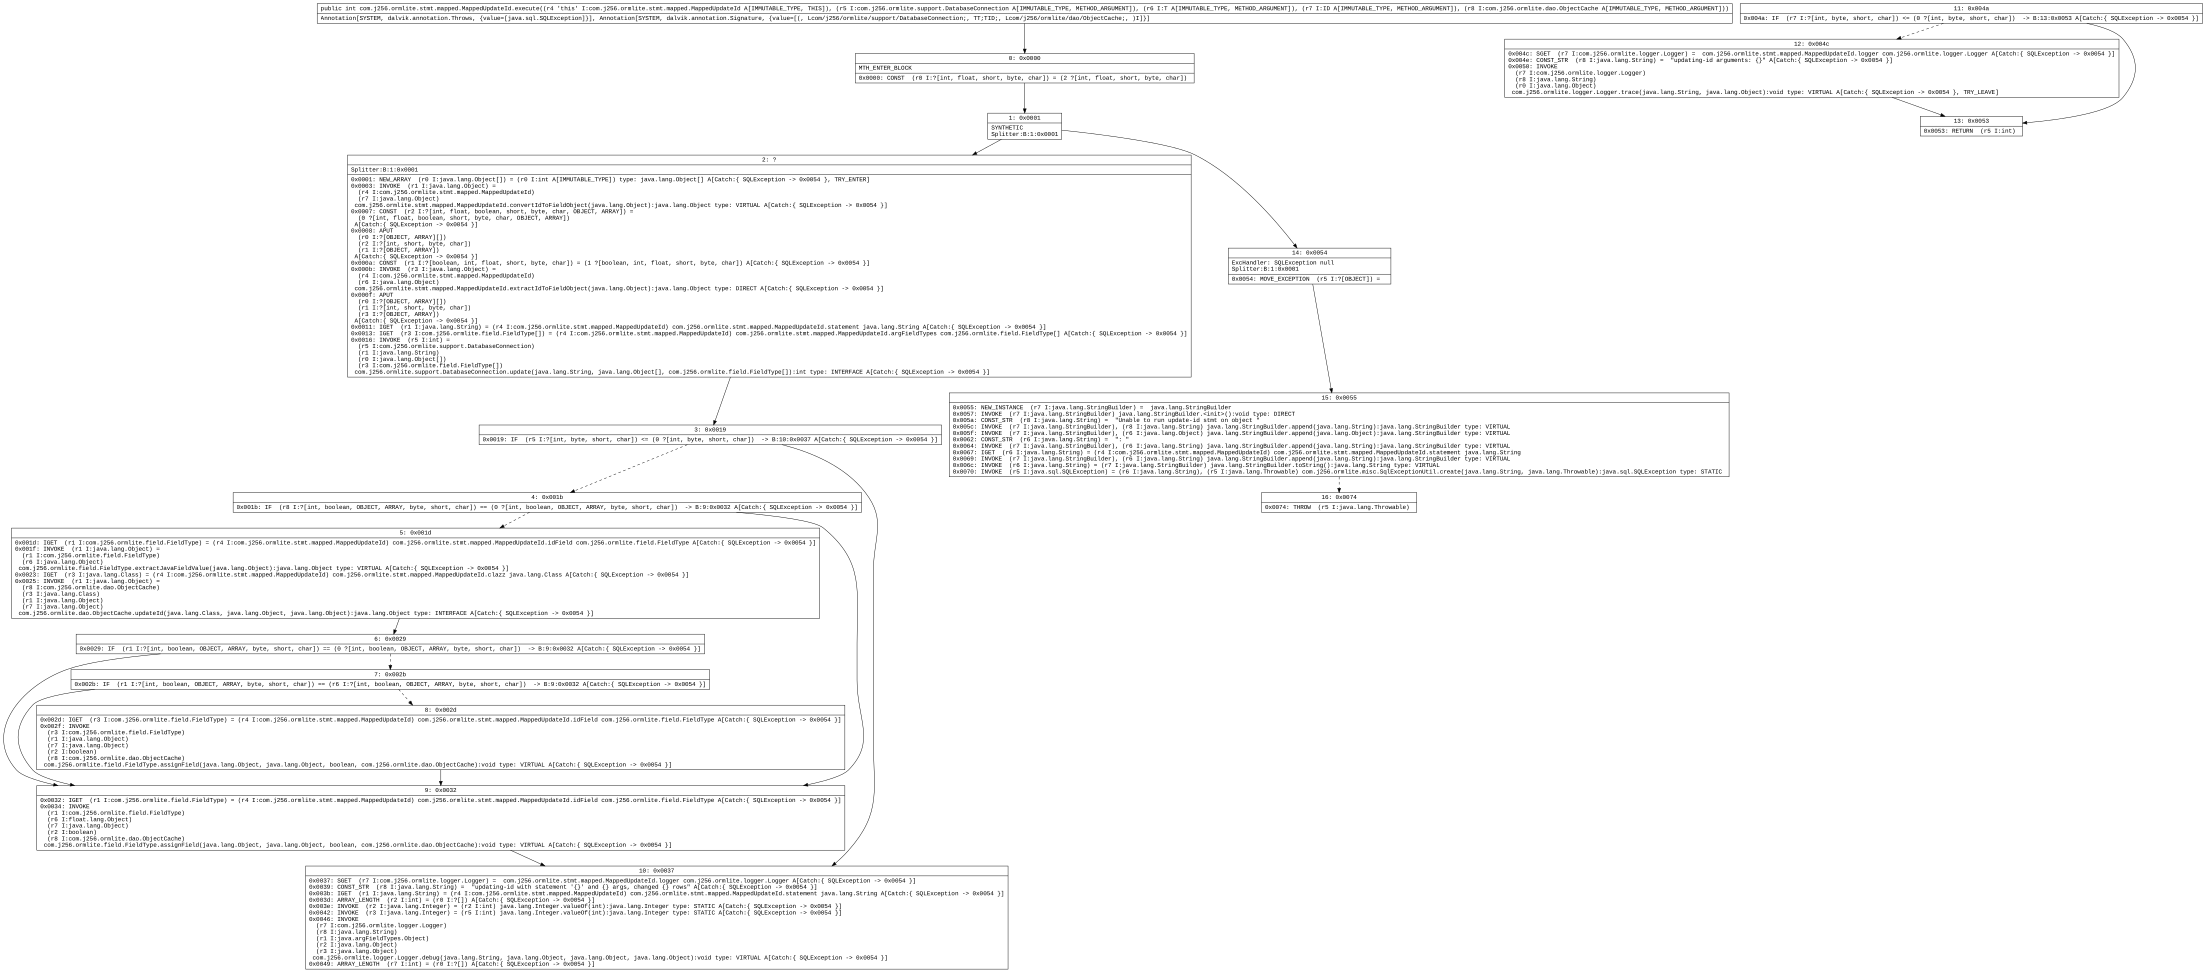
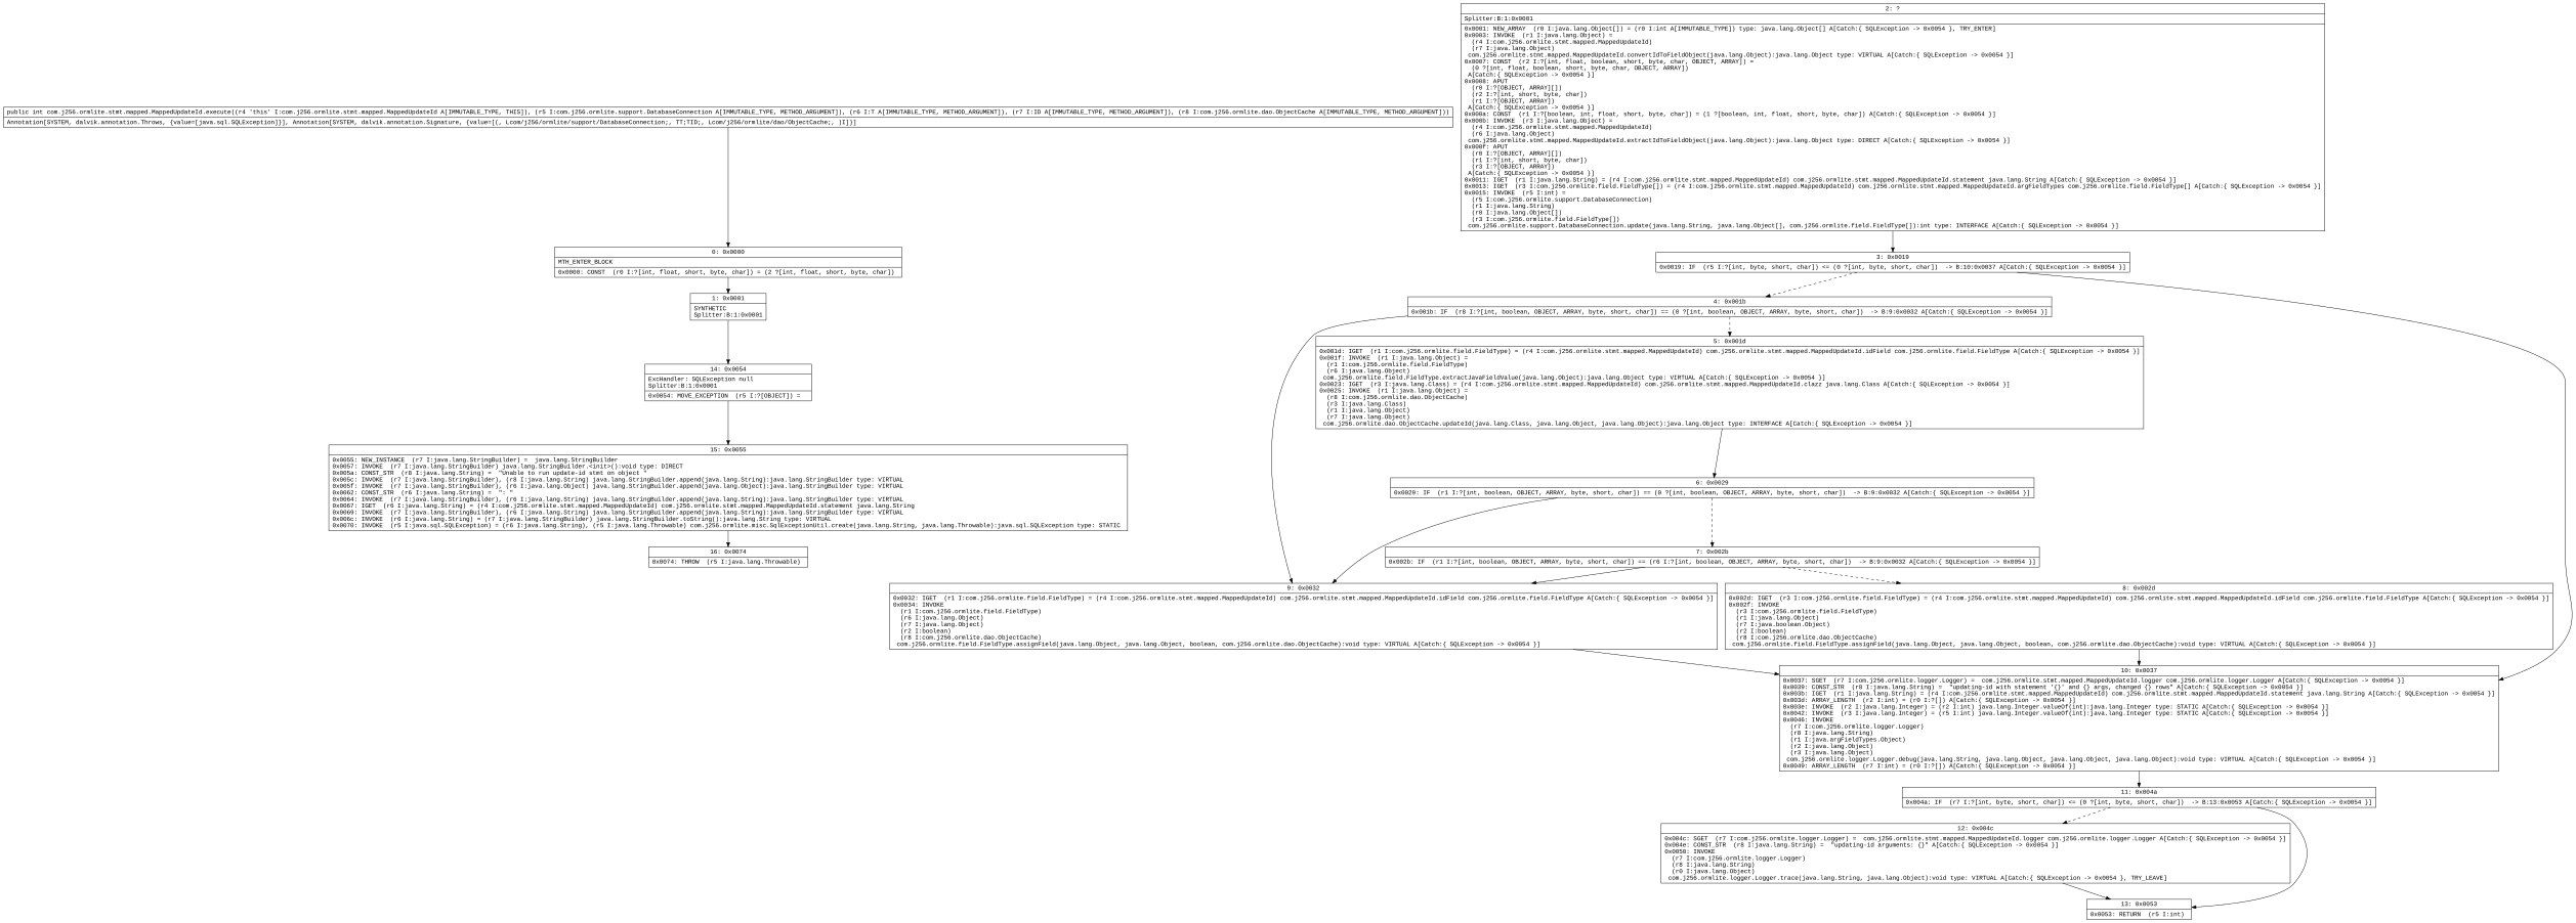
  digraph {
    fontname="Liberation Mono"
    node [fontname="Liberation Mono" shape=record]
    edge [fontname="Liberation Mono"]
    n1 [label="{0\:\ 0x0000|MTH_ENTER_BLOCK\l|0x0000: CONST  (r0 I:?[int, float, short, byte, char]) = (2 ?[int, float, short, byte, char]) \l}"]
    n2 [label="{1\:\ 0x0001|SYNTHETIC\lSplitter:B:1:0x0001\l}"]
-   n3 [label="{2\:\ ?|Splitter:B:1:0x0001\l|0x0001: NEW_ARRAY  (r0 I:java.lang.Object[]) = (r0 I:int A[IMMUTABLE_TYPE]) type: java.lang.Object[] A[Catch:\{ SQLException \-\> 0x0054 \}, TRY_ENTER]\l0x0003: INVOKE  (r1 I:java.lang.Object) = \l  (r4 I:com.j256.ormlite.stmt.mapped.MappedUpdateId)\l  (r7 I:java.lang.Object)\l com.j256.ormlite.stmt.mapped.MappedUpdateId.convertIdToFieldObject(java.lang.Object):java.lang.Object type: VIRTUAL A[Catch:\{ SQLException \-\> 0x0054 \}]\l0x0007: CONST  (r2 I:?[int, float, boolean, short, byte, char, OBJECT, ARRAY]) = \l  (0 ?[int, float, boolean, short, byte, char, OBJECT, ARRAY])\l A[Catch:\{ SQLException \-\> 0x0054 \}]\l0x0008: APUT  \l  (r0 I:?[OBJECT, ARRAY][])\l  (r2 I:?[int, short, byte, char])\l  (r1 I:?[OBJECT, ARRAY])\l A[Catch:\{ SQLException \-\> 0x0054 \}]\l0x000a: CONST  (r1 I:?[boolean, int, float, short, byte, char]) = (1 ?[boolean, int, float, short, byte, char]) A[Catch:\{ SQLException \-\> 0x0054 \}]\l0x000b: INVOKE  (r3 I:java.lang.Object) = \l  (r4 I:com.j256.ormlite.stmt.mapped.MappedUpdateId)\l  (r6 I:java.lang.Object)\l com.j256.ormlite.stmt.mapped.MappedUpdateId.extractIdToFieldObject(java.lang.Object):java.lang.Object type: DIRECT A[Catch:\{ SQLException \-\> 0x0054 \}]\l0x000f: APUT  \l  (r0 I:?[OBJECT, ARRAY][])\l  (r1 I:?[int, short, byte, char])\l  (r3 I:?[OBJECT, ARRAY])\l A[Catch:\{ SQLException \-\> 0x0054 \}]\l0x0011: IGET  (r1 I:java.lang.String) = (r4 I:com.j256.ormlite.stmt.mapped.MappedUpdateId) com.j256.ormlite.stmt.mapped.MappedUpdateId.statement java.lang.String A[Catch:\{ SQLException \-\> 0x0054 \}]\l0x0013: IGET  (r3 I:com.j256.ormlite.field.FieldType[]) = (r4 I:com.j256.ormlite.stmt.mapped.MappedUpdateId) com.j256.ormlite.stmt.mapped.MappedUpdateId.argFieldTypes com.j256.ormlite.field.FieldType[] A[Catch:\{ SQLException \-\> 0x0054 \}]\l0x0016: INVOKE  (r5 I:int) = \l  (r5 I:com.j256.ormlite.support.DatabaseConnection)\l  (r1 I:java.lang.String)\l  (r0 I:java.lang.Object[])\l  (r3 I:com.j256.ormlite.field.FieldType[])\l com.j256.ormlite.support.DatabaseConnection.update(java.lang.String, java.lang.Object[], com.j256.ormlite.field.FieldType[]):int type: INTERFACE A[Catch:\{ SQLException \-\> 0x0054 \}]\l}"]
+   n3 [label="{2\:\ ?|Splitter:B:1:0x0001\l|0x0001: NEW_ARRAY  (r0 I:java.lang.Object[]) = (r0 I:int A[IMMUTABLE_TYPE]) type: java.lang.Object[] A[Catch:\{ SQLException \-\> 0x0054 \}, TRY_ENTER]\l0x0003: INVOKE  (r1 I:java.lang.Object) = \l  (r4 I:com.j256.ormlite.stmt.mapped.MappedUpdateId)\l  (r7 I:java.lang.Object)\l com.j256.ormlite.stmt.mapped.MappedUpdateId.convertIdToFieldObject(java.lang.Object):java.lang.Object type: VIRTUAL A[Catch:\{ SQLException \-\> 0x0054 \}]\l0x0007: CONST  (r2 I:?[int, float, boolean, short, byte, char, OBJECT, ARRAY]) = \l  (0 ?[int, float, boolean, short, byte, char, OBJECT, ARRAY])\l A[Catch:\{ SQLException \-\> 0x0054 \}]\l0x0008: APUT  \l  (r0 I:?[OBJECT, ARRAY][])\l  (r2 I:?[int, short, byte, char])\l  (r1 I:?[OBJECT, ARRAY])\l A[Catch:\{ SQLException \-\> 0x0054 \}]\l0x000a: CONST  (r1 I:?[boolean, int, float, short, byte, char]) = (1 ?[boolean, int, float, short, byte, char]) A[Catch:\{ SQLException \-\> 0x0054 \}]\l0x000b: INVOKE  (r3 I:java.lang.Object) = \l  (r4 I:com.j256.ormlite.stmt.mapped.MappedUpdateId)\l  (r6 I:java.lang.Object)\l com.j256.ormlite.stmt.mapped.MappedUpdateId.extractIdToFieldObject(java.lang.Object):java.lang.Object type: DIRECT A[Catch:\{ SQLException \-\> 0x0054 \}]\l0x000f: APUT  \l  (r0 I:?[OBJECT, ARRAY][])\l  (r1 I:?[int, short, byte, char])\l  (r3 I:?[OBJECT, ARRAY])\l A[Catch:\{ SQLException \-\> 0x0054 \}]\l0x0011: IGET  (r1 I:java.lang.String) = (r4 I:com.j256.ormlite.stmt.mapped.MappedUpdateId) com.j256.ormlite.stmt.mapped.MappedUpdateId.statement java.lang.String A[Catch:\{ SQLException \-\> 0x0054 \}]\l0x0013: IGET  (r3 I:com.j256.ormlite.field.FieldType[]) = (r4 I:com.j256.ormlite.stmt.mapped.MappedUpdateId) com.j256.ormlite.stmt.mapped.MappedUpdateId.argFieldTypes com.j256.ormlite.field.FieldType[] A[Catch:\{ SQLException \-\> 0x0054 \}]\l0x0015: INVOKE  (r5 I:int) = \l  (r5 I:com.j256.ormlite.support.DatabaseConnection)\l  (r1 I:java.lang.String)\l  (r0 I:java.lang.Object[])\l  (r3 I:com.j256.ormlite.field.FieldType[])\l com.j256.ormlite.support.DatabaseConnection.update(java.lang.String, java.lang.Object[], com.j256.ormlite.field.FieldType[]):int type: INTERFACE A[Catch:\{ SQLException \-\> 0x0054 \}]\l}"]
    n4 [label="{14\:\ 0x0054|ExcHandler: SQLException null\lSplitter:B:1:0x0001\l|0x0054: MOVE_EXCEPTION  (r5 I:?[OBJECT]) =  \l}"]
    n5 [label="{3\:\ 0x0019|0x0019: IF  (r5 I:?[int, byte, short, char]) \<= (0 ?[int, byte, short, char])  \-\> B:10:0x0037 A[Catch:\{ SQLException \-\> 0x0054 \}]\l}"]
    n6 [label="{15\:\ 0x0055|0x0055: NEW_INSTANCE  (r7 I:java.lang.StringBuilder) =  java.lang.StringBuilder \l0x0057: INVOKE  (r7 I:java.lang.StringBuilder) java.lang.StringBuilder.\<init\>():void type: DIRECT \l0x005a: CONST_STR  (r8 I:java.lang.String) =  \"Unable to run update\-id stmt on object \" \l0x005c: INVOKE  (r7 I:java.lang.StringBuilder), (r8 I:java.lang.String) java.lang.StringBuilder.append(java.lang.String):java.lang.StringBuilder type: VIRTUAL \l0x005f: INVOKE  (r7 I:java.lang.StringBuilder), (r6 I:java.lang.Object) java.lang.StringBuilder.append(java.lang.Object):java.lang.StringBuilder type: VIRTUAL \l0x0062: CONST_STR  (r6 I:java.lang.String) =  \": \" \l0x0064: INVOKE  (r7 I:java.lang.StringBuilder), (r6 I:java.lang.String) java.lang.StringBuilder.append(java.lang.String):java.lang.StringBuilder type: VIRTUAL \l0x0067: IGET  (r6 I:java.lang.String) = (r4 I:com.j256.ormlite.stmt.mapped.MappedUpdateId) com.j256.ormlite.stmt.mapped.MappedUpdateId.statement java.lang.String \l0x0069: INVOKE  (r7 I:java.lang.StringBuilder), (r6 I:java.lang.String) java.lang.StringBuilder.append(java.lang.String):java.lang.StringBuilder type: VIRTUAL \l0x006c: INVOKE  (r6 I:java.lang.String) = (r7 I:java.lang.StringBuilder) java.lang.StringBuilder.toString():java.lang.String type: VIRTUAL \l0x0070: INVOKE  (r5 I:java.sql.SQLException) = (r6 I:java.lang.String), (r5 I:java.lang.Throwable) com.j256.ormlite.misc.SqlExceptionUtil.create(java.lang.String, java.lang.Throwable):java.sql.SQLException type: STATIC \l}"]
    n7 [label="{4\:\ 0x001b|0x001b: IF  (r8 I:?[int, boolean, OBJECT, ARRAY, byte, short, char]) == (0 ?[int, boolean, OBJECT, ARRAY, byte, short, char])  \-\> B:9:0x0032 A[Catch:\{ SQLException \-\> 0x0054 \}]\l}"]
    n8 [label="{10\:\ 0x0037|0x0037: SGET  (r7 I:com.j256.ormlite.logger.Logger) =  com.j256.ormlite.stmt.mapped.MappedUpdateId.logger com.j256.ormlite.logger.Logger A[Catch:\{ SQLException \-\> 0x0054 \}]\l0x0039: CONST_STR  (r8 I:java.lang.String) =  \"updating\-id with statement '\{\}' and \{\} args, changed \{\} rows\" A[Catch:\{ SQLException \-\> 0x0054 \}]\l0x003b: IGET  (r1 I:java.lang.String) = (r4 I:com.j256.ormlite.stmt.mapped.MappedUpdateId) com.j256.ormlite.stmt.mapped.MappedUpdateId.statement java.lang.String A[Catch:\{ SQLException \-\> 0x0054 \}]\l0x003d: ARRAY_LENGTH  (r2 I:int) = (r0 I:?[]) A[Catch:\{ SQLException \-\> 0x0054 \}]\l0x003e: INVOKE  (r2 I:java.lang.Integer) = (r2 I:int) java.lang.Integer.valueOf(int):java.lang.Integer type: STATIC A[Catch:\{ SQLException \-\> 0x0054 \}]\l0x0042: INVOKE  (r3 I:java.lang.Integer) = (r5 I:int) java.lang.Integer.valueOf(int):java.lang.Integer type: STATIC A[Catch:\{ SQLException \-\> 0x0054 \}]\l0x0046: INVOKE  \l  (r7 I:com.j256.ormlite.logger.Logger)\l  (r8 I:java.lang.String)\l  (r1 I:java.argFieldTypes.Object)\l  (r2 I:java.lang.Object)\l  (r3 I:java.lang.Object)\l com.j256.ormlite.logger.Logger.debug(java.lang.String, java.lang.Object, java.lang.Object, java.lang.Object):void type: VIRTUAL A[Catch:\{ SQLException \-\> 0x0054 \}]\l0x0049: ARRAY_LENGTH  (r7 I:int) = (r0 I:?[]) A[Catch:\{ SQLException \-\> 0x0054 \}]\l}"]
    n9 [label="{5\:\ 0x001d|0x001d: IGET  (r1 I:com.j256.ormlite.field.FieldType) = (r4 I:com.j256.ormlite.stmt.mapped.MappedUpdateId) com.j256.ormlite.stmt.mapped.MappedUpdateId.idField com.j256.ormlite.field.FieldType A[Catch:\{ SQLException \-\> 0x0054 \}]\l0x001f: INVOKE  (r1 I:java.lang.Object) = \l  (r1 I:com.j256.ormlite.field.FieldType)\l  (r6 I:java.lang.Object)\l com.j256.ormlite.field.FieldType.extractJavaFieldValue(java.lang.Object):java.lang.Object type: VIRTUAL A[Catch:\{ SQLException \-\> 0x0054 \}]\l0x0023: IGET  (r3 I:java.lang.Class) = (r4 I:com.j256.ormlite.stmt.mapped.MappedUpdateId) com.j256.ormlite.stmt.mapped.MappedUpdateId.clazz java.lang.Class A[Catch:\{ SQLException \-\> 0x0054 \}]\l0x0025: INVOKE  (r1 I:java.lang.Object) = \l  (r8 I:com.j256.ormlite.dao.ObjectCache)\l  (r3 I:java.lang.Class)\l  (r1 I:java.lang.Object)\l  (r7 I:java.lang.Object)\l com.j256.ormlite.dao.ObjectCache.updateId(java.lang.Class, java.lang.Object, java.lang.Object):java.lang.Object type: INTERFACE A[Catch:\{ SQLException \-\> 0x0054 \}]\l}"]
-   n10 [label="{9\:\ 0x0032|0x0032: IGET  (r1 I:com.j256.ormlite.field.FieldType) = (r4 I:com.j256.ormlite.stmt.mapped.MappedUpdateId) com.j256.ormlite.stmt.mapped.MappedUpdateId.idField com.j256.ormlite.field.FieldType A[Catch:\{ SQLException \-\> 0x0054 \}]\l0x0034: INVOKE  \l  (r1 I:com.j256.ormlite.field.FieldType)\l  (r6 I:float.lang.Object)\l  (r7 I:java.lang.Object)\l  (r2 I:boolean)\l  (r8 I:com.j256.ormlite.dao.ObjectCache)\l com.j256.ormlite.field.FieldType.assignField(java.lang.Object, java.lang.Object, boolean, com.j256.ormlite.dao.ObjectCache):void type: VIRTUAL A[Catch:\{ SQLException \-\> 0x0054 \}]\l}"]
+   n10 [label="{9\:\ 0x0032|0x0032: IGET  (r1 I:com.j256.ormlite.field.FieldType) = (r4 I:com.j256.ormlite.stmt.mapped.MappedUpdateId) com.j256.ormlite.stmt.mapped.MappedUpdateId.idField com.j256.ormlite.field.FieldType A[Catch:\{ SQLException \-\> 0x0054 \}]\l0x0034: INVOKE  \l  (r1 I:com.j256.ormlite.field.FieldType)\l  (r6 I:java.lang.Object)\l  (r7 I:java.lang.Object)\l  (r2 I:boolean)\l  (r8 I:com.j256.ormlite.dao.ObjectCache)\l com.j256.ormlite.field.FieldType.assignField(java.lang.Object, java.lang.Object, boolean, com.j256.ormlite.dao.ObjectCache):void type: VIRTUAL A[Catch:\{ SQLException \-\> 0x0054 \}]\l}"]
    n11 [label="{11\:\ 0x004a|0x004a: IF  (r7 I:?[int, byte, short, char]) \<= (0 ?[int, byte, short, char])  \-\> B:13:0x0053 A[Catch:\{ SQLException \-\> 0x0054 \}]\l}"]
    n12 [label="{6\:\ 0x0029|0x0029: IF  (r1 I:?[int, boolean, OBJECT, ARRAY, byte, short, char]) == (0 ?[int, boolean, OBJECT, ARRAY, byte, short, char])  \-\> B:9:0x0032 A[Catch:\{ SQLException \-\> 0x0054 \}]\l}"]
    n13 [label="{7\:\ 0x002b|0x002b: IF  (r1 I:?[int, boolean, OBJECT, ARRAY, byte, short, char]) == (r6 I:?[int, boolean, OBJECT, ARRAY, byte, short, char])  \-\> B:9:0x0032 A[Catch:\{ SQLException \-\> 0x0054 \}]\l}"]
-   n14 [label="{8\:\ 0x002d|0x002d: IGET  (r3 I:com.j256.ormlite.field.FieldType) = (r4 I:com.j256.ormlite.stmt.mapped.MappedUpdateId) com.j256.ormlite.stmt.mapped.MappedUpdateId.idField com.j256.ormlite.field.FieldType A[Catch:\{ SQLException \-\> 0x0054 \}]\l0x002f: INVOKE  \l  (r3 I:com.j256.ormlite.field.FieldType)\l  (r1 I:java.lang.Object)\l  (r7 I:java.lang.Object)\l  (r2 I:boolean)\l  (r8 I:com.j256.ormlite.dao.ObjectCache)\l com.j256.ormlite.field.FieldType.assignField(java.lang.Object, java.lang.Object, boolean, com.j256.ormlite.dao.ObjectCache):void type: VIRTUAL A[Catch:\{ SQLException \-\> 0x0054 \}]\l}"]
+   n14 [label="{8\:\ 0x002d|0x002d: IGET  (r3 I:com.j256.ormlite.field.FieldType) = (r4 I:com.j256.ormlite.stmt.mapped.MappedUpdateId) com.j256.ormlite.stmt.mapped.MappedUpdateId.idField com.j256.ormlite.field.FieldType A[Catch:\{ SQLException \-\> 0x0054 \}]\l0x002f: INVOKE  \l  (r3 I:com.j256.ormlite.field.FieldType)\l  (r1 I:java.lang.Object)\l  (r7 I:java.boolean.Object)\l  (r2 I:boolean)\l  (r8 I:com.j256.ormlite.dao.ObjectCache)\l com.j256.ormlite.field.FieldType.assignField(java.lang.Object, java.lang.Object, boolean, com.j256.ormlite.dao.ObjectCache):void type: VIRTUAL A[Catch:\{ SQLException \-\> 0x0054 \}]\l}"]
    n15 [label="{12\:\ 0x004c|0x004c: SGET  (r7 I:com.j256.ormlite.logger.Logger) =  com.j256.ormlite.stmt.mapped.MappedUpdateId.logger com.j256.ormlite.logger.Logger A[Catch:\{ SQLException \-\> 0x0054 \}]\l0x004e: CONST_STR  (r8 I:java.lang.String) =  \"updating\-id arguments: \{\}\" A[Catch:\{ SQLException \-\> 0x0054 \}]\l0x0050: INVOKE  \l  (r7 I:com.j256.ormlite.logger.Logger)\l  (r8 I:java.lang.String)\l  (r0 I:java.lang.Object)\l com.j256.ormlite.logger.Logger.trace(java.lang.String, java.lang.Object):void type: VIRTUAL A[Catch:\{ SQLException \-\> 0x0054 \}, TRY_LEAVE]\l}"]
    n16 [label="{13\:\ 0x0053|0x0053: RETURN  (r5 I:int) \l}"]
    n17 [label="{16\:\ 0x0074|0x0074: THROW  (r5 I:java.lang.Throwable) \l}"]
    n18 [label="{public int com.j256.ormlite.stmt.mapped.MappedUpdateId.execute((r4 'this' I:com.j256.ormlite.stmt.mapped.MappedUpdateId A[IMMUTABLE_TYPE, THIS]), (r5 I:com.j256.ormlite.support.DatabaseConnection A[IMMUTABLE_TYPE, METHOD_ARGUMENT]), (r6 I:T A[IMMUTABLE_TYPE, METHOD_ARGUMENT]), (r7 I:ID A[IMMUTABLE_TYPE, METHOD_ARGUMENT]), (r8 I:com.j256.ormlite.dao.ObjectCache A[IMMUTABLE_TYPE, METHOD_ARGUMENT]))  | Annotation[SYSTEM, dalvik.annotation.Throws, \{value=[java.sql.SQLException]\}], Annotation[SYSTEM, dalvik.annotation.Signature, \{value=[(, Lcom\/j256\/ormlite\/support\/DatabaseConnection;, TT;TID;, Lcom\/j256\/ormlite\/dao\/ObjectCache;, )I]\}]\l}"]
    n1 -> n2
-   n2 -> n3
    n2 -> n4
    n3 -> n5
    n4 -> n6
    n5 -> n7 [style=dashed]
    n5 -> n8
-   n6 -> n17 [style=dashed]
+   n6 -> n17
    n7 -> n9 [style=dashed]
    n7 -> n10
+   n8 -> n11
    n9 -> n12
    n10 -> n8
    n11 -> n15 [style=dashed]
    n11 -> n16
    n12 -> n10
    n12 -> n13 [style=dashed]
    n13 -> n10
    n13 -> n14 [style=dashed]
-   n14 -> n10
+   n14 -> n8
    n15 -> n16
    n18 -> n1
  }
